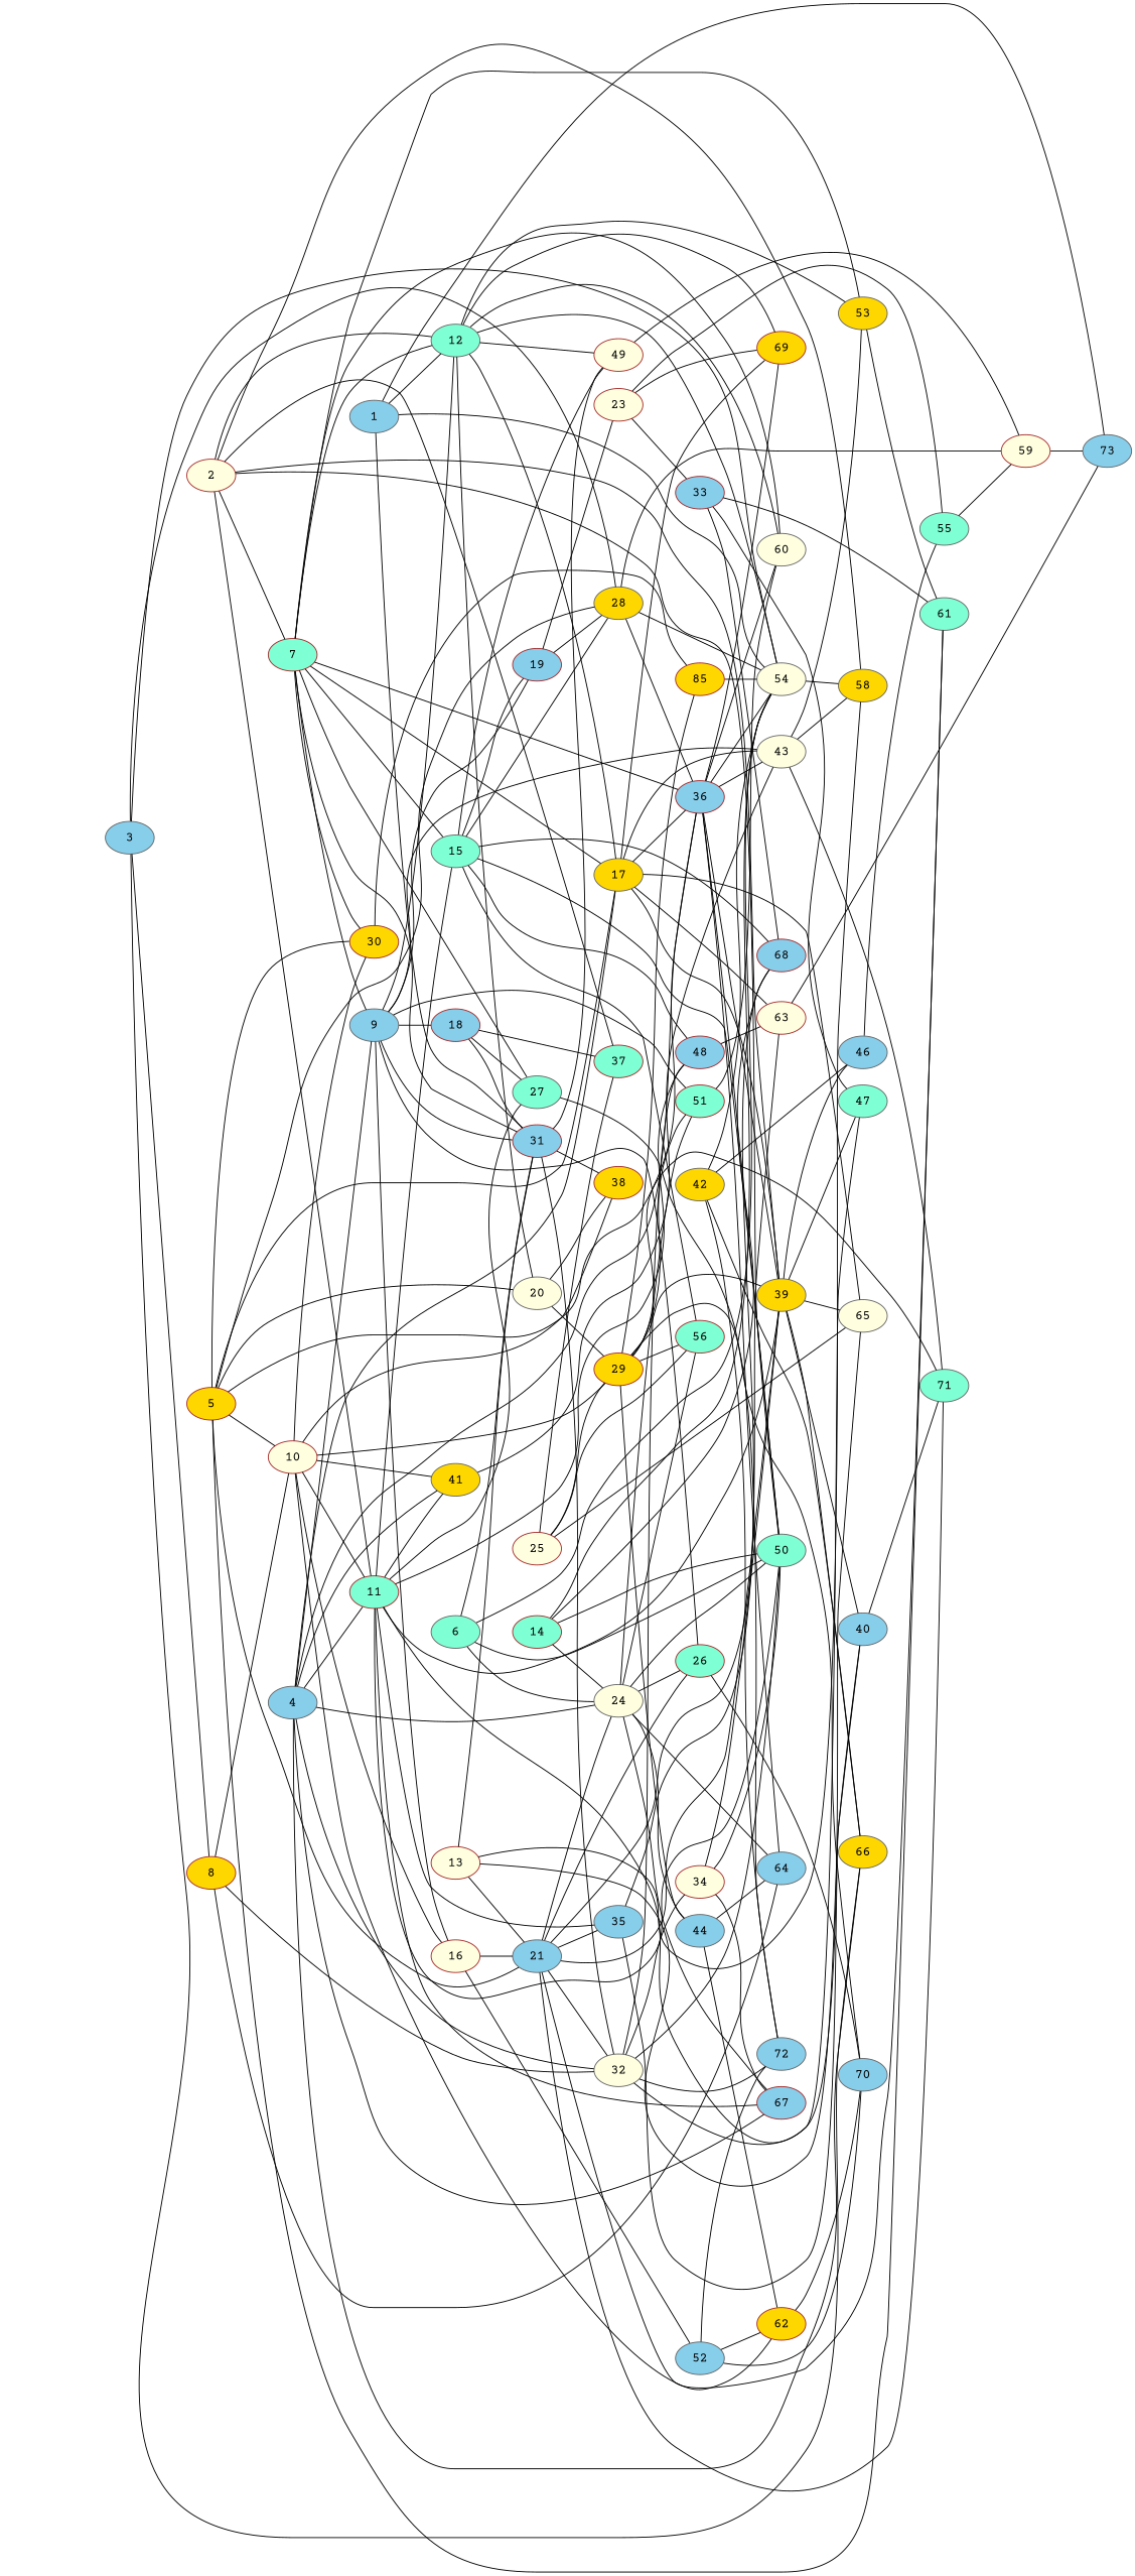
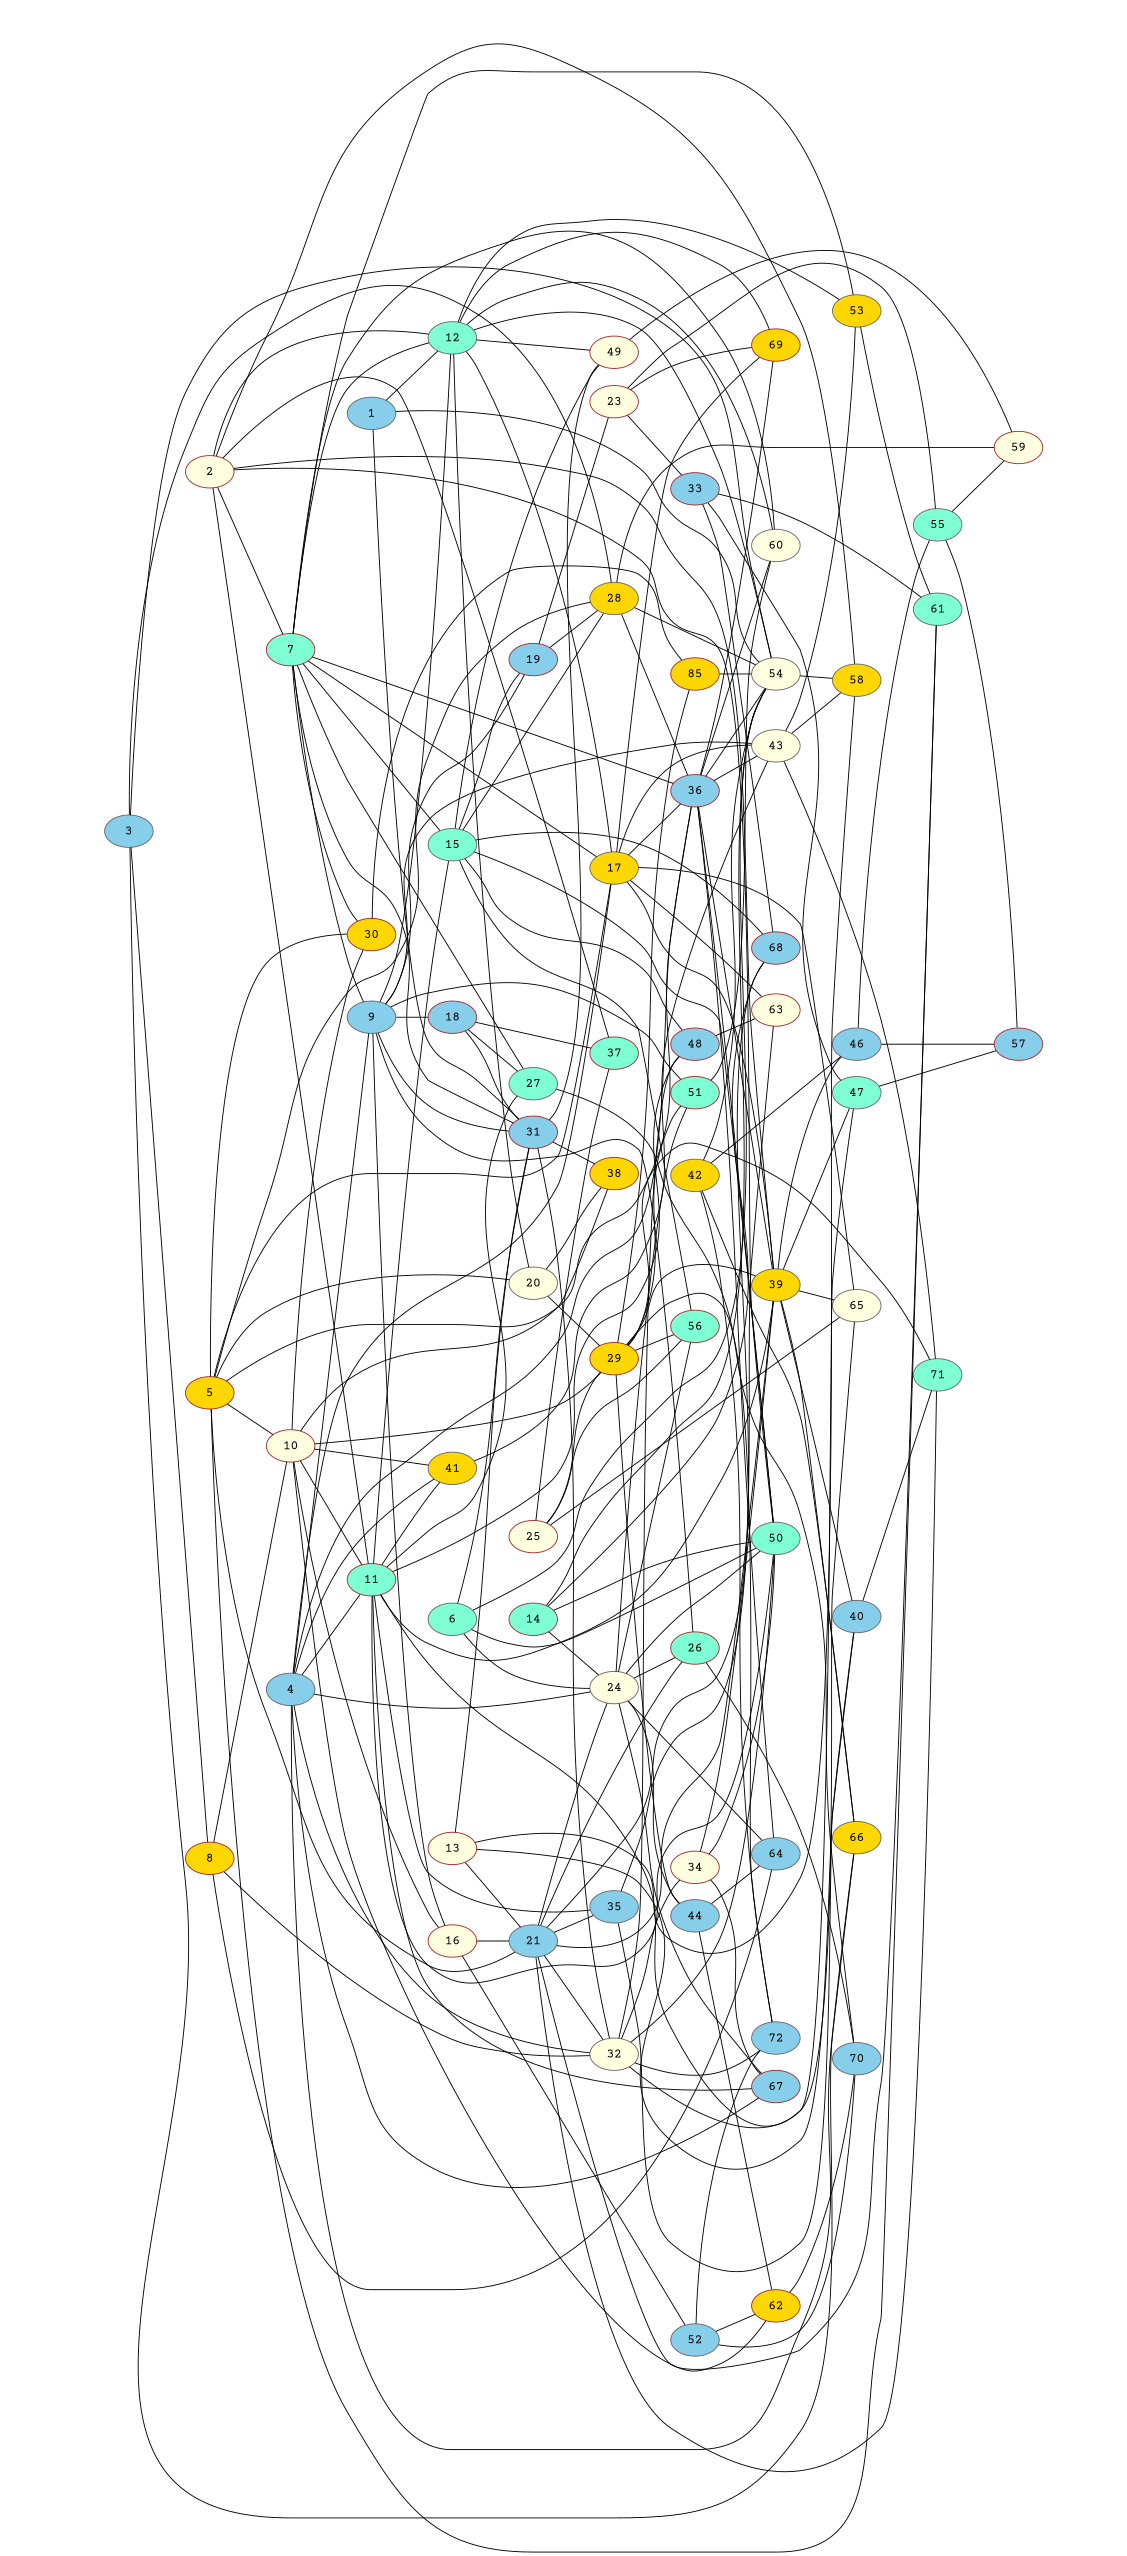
  graph {
    fontname="Courier Prime"
    rankdir=LR
    node [color=gray40 fillcolor=skyblue fontname="Courier Prime" style=filled]
    edge [fontname="Courier Prime" weight=1.0]
    12 [fillcolor=aquamarine]
    1
    31 [color=brown]
    54 [fillcolor=lightyellow]
-   73
    17 [fillcolor=gold]
    20 [fillcolor=lightyellow]
    53 [fillcolor=gold]
    60 [fillcolor=lightyellow]
    49 [color=brown fillcolor=lightyellow]
    69 [color=brown fillcolor=gold]
    32 [fillcolor=lightyellow]
    38 [color=brown fillcolor=gold]
    58 [fillcolor=gold]
    2 [color=brown fillcolor=lightyellow]
    7 [color=brown fillcolor=aquamarine]
    11 [color=brown fillcolor=aquamarine]
    37 [color=brown fillcolor=aquamarine]
    39 [fillcolor=gold]
    50 [fillcolor=aquamarine]
    9
    36 [color=brown]
    30 [color=brown fillcolor=gold]
    15 [fillcolor=aquamarine]
    27 [fillcolor=aquamarine]
    41 [fillcolor=gold]
    67 [color=brown]
    35
    48 [color=brown]
    65 [fillcolor=lightyellow]
    66 [fillcolor=gold]
    40
    47 [fillcolor=aquamarine]
    46
    3
    8 [color=brown fillcolor=gold]
    28 [fillcolor=gold]
    10 [color=brown fillcolor=lightyellow]
    64
    59 [color=brown fillcolor=lightyellow]
    4
    24 [fillcolor=lightyellow]
    16 [color=brown fillcolor=lightyellow]
    18 [color=brown]
    19 [color=brown]
    26 [color=brown fillcolor=aquamarine]
    43 [fillcolor=lightyellow]
    51 [color=brown fillcolor=aquamarine]
    63 [color=brown fillcolor=lightyellow]
    56 [color=brown fillcolor=aquamarine]
    44
    72
    34 [color=brown fillcolor=lightyellow]
    5 [color=brown fillcolor=gold]
    21
    61 [fillcolor=aquamarine]
    29 [color=brown fillcolor=gold]
    62 [color=brown fillcolor=gold]
    68 [color=brown]
    71 [fillcolor=aquamarine]
    n61 [color=brown fillcolor=gold label=85]
    6 [fillcolor=aquamarine]
    70
    52
    23 [color=brown fillcolor=lightyellow]
    13 [color=brown fillcolor=lightyellow]
    14 [color=brown fillcolor=aquamarine]
    33 [color=brown]
    55 [fillcolor=aquamarine]
+   57 [color=brown]
    25 [color=brown fillcolor=lightyellow]
    42 [fillcolor=gold]
    12 -- 54
    12 -- 17
    12 -- 20
    12 -- 53
    12 -- 60
    12 -- 49
    12 -- 69
    1 -- 12
    1 -- 31
    1 -- 54
-   1 -- 73
    31 -- 49
    31 -- 32
    31 -- 38 [weight=2.0]
    54 -- 58
    17 -- 69
    17 -- 39
    17 -- 36
    17 -- 65
    17 -- 43
    17 -- 63
    20 -- 38
    20 -- 29
    53 -- 61
    49 -- 59
    32 -- 50
    32 -- 48
    32 -- 47
    32 -- 72
    32 -- 34
    2 -- 12
    2 -- 58
    2 -- 7 [weight=2.0]
    2 -- 11
    2 -- 37
    2 -- 39
    2 -- 50
    7 -- 12
    7 -- 31
    7 -- 17
    7 -- 53
    7 -- 60
    7 -- 9
    7 -- 36
    7 -- 30
    7 -- 15
    7 -- 27
    11 -- 39
    11 -- 50
    11 -- 15
    11 -- 27
    11 -- 41
    11 -- 67
    11 -- 35
    11 -- 48
    11 -- 65
    39 -- 65
    39 -- 66
    39 -- 40
    39 -- 47
    39 -- 46
    9 -- 12 [weight=2.0]
    9 -- 31
    9 -- 16
    9 -- 18
    9 -- 19
    9 -- 26
    9 -- 43 [weight=2.0]
    9 -- 51
    36 -- 54
    36 -- 60
    36 -- 69
    36 -- 39
    36 -- 50
    36 -- 64
    36 -- 43
    30 -- n61
    15 -- 49
    15 -- 50 [weight=2.0]
    15 -- 48
    15 -- 28
    15 -- 19
    15 -- 56
    15 -- 68
    27 -- 70
    41 -- 43
    35 -- 40
    35 -- 63
    48 -- 63
    40 -- 71
+   47 -- 57
    46 -- 55
+   46 -- 57
    3 -- 54
    3 -- 66
    3 -- 8
    3 -- 28
    8 -- 32
    8 -- 10
    8 -- 64
    28 -- 54 [weight=2.0]
    28 -- 36
    28 -- 59
    10 -- 38
    10 -- 11
    10 -- 30
    10 -- 41
    10 -- 16
    10 -- 29
    10 -- 62
-   59 -- 73
    4 -- 17
    4 -- 32 [weight=2.0]
    4 -- 11
    4 -- 9
    4 -- 36
    4 -- 41
    4 -- 67
    4 -- 66
    4 -- 24
    24 -- 50
    24 -- 67
    24 -- 64
    24 -- 26
    24 -- 51
    24 -- 56
    24 -- 44
    16 -- 21
    16 -- 52
    18 -- 31
    18 -- 37
    18 -- 27
    19 -- 28
    19 -- 23
    26 -- 70
    43 -- 53
    43 -- 58
    43 -- 71
    51 -- 60
-   63 -- 73
    44 -- 64
    44 -- 62
    34 -- 39
    34 -- 50
    34 -- 67
    5 -- 17
    5 -- 20
    5 -- 36
    5 -- 30
    5 -- 28
    5 -- 10 [weight=2.0]
    5 -- 21 [weight=2.0]
    5 -- 61
    21 -- 32
    21 -- 39
    21 -- 35
    21 -- 24
    21 -- 26
    21 -- 61
    21 -- 68
    21 -- 71
    29 -- 39
    29 -- 51
    29 -- 56
    29 -- 44
    29 -- 72
    29 -- 71
    29 -- n61
    62 -- 70
    n61 -- 54 [weight=2.0]
    6 -- 31
    6 -- 54
    6 -- 50
    6 -- 24
    52 -- 72
    52 -- 62
    52 -- 70
    23 -- 69
    23 -- 33
    23 -- 55
    13 -- 31
    13 -- 58
    13 -- 40
    13 -- 21
    14 -- 54
    14 -- 50
    14 -- 24
    14 -- 68
    33 -- 47
    33 -- 61
    33 -- 68
    55 -- 59
+   55 -- 57
    25 -- 37
    25 -- 65
    25 -- 56
    25 -- 29
    42 -- 54
    42 -- 66
    42 -- 46
    42 -- 72
  }
